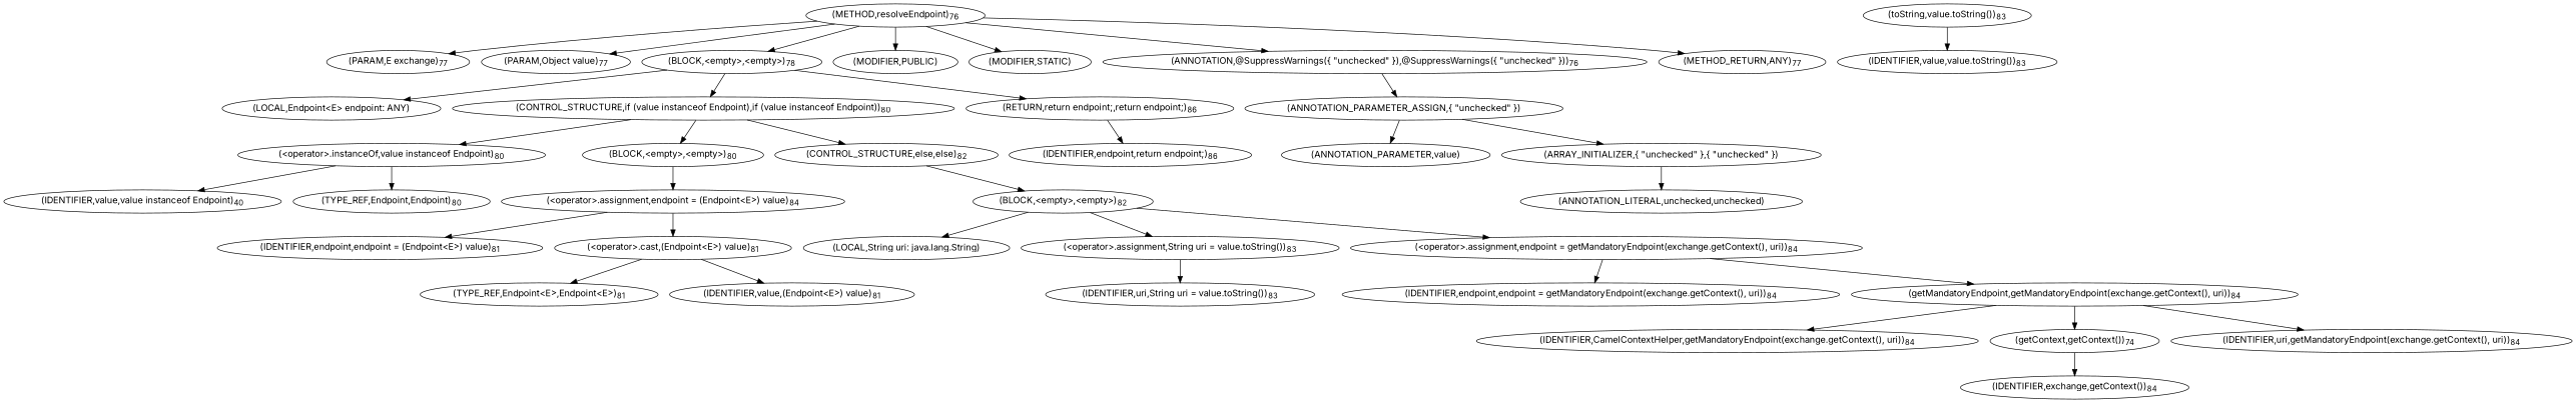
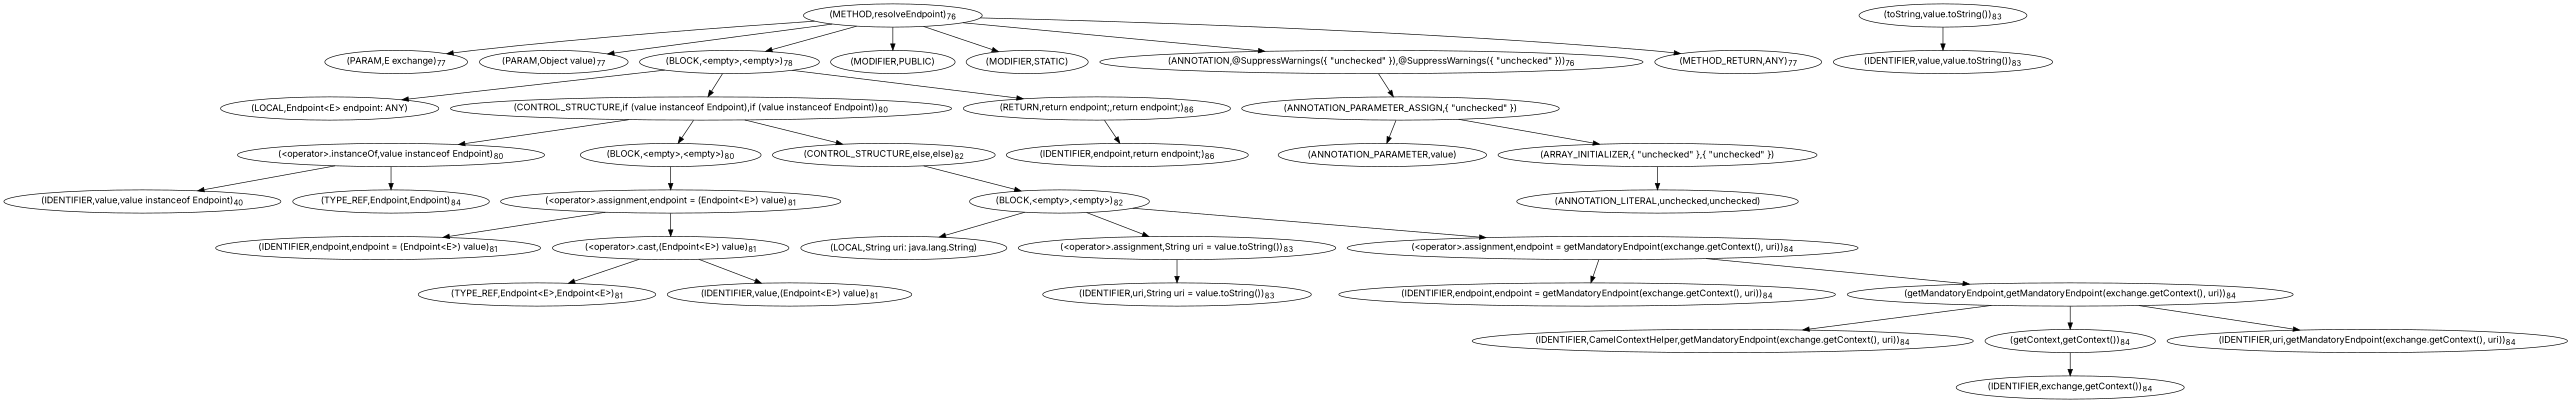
  digraph {
    fontname=Inter
    node [fontname=Inter]
    edge [fontname=Inter]
    n1 [label=<(METHOD,resolveEndpoint)<SUB>76</SUB>>]
    n2 [label=<(PARAM,E exchange)<SUB>77</SUB>>]
    n3 [label=<(PARAM,Object value)<SUB>77</SUB>>]
    n4 [label=<(BLOCK,&lt;empty&gt;,&lt;empty&gt;)<SUB>78</SUB>>]
    n5 [label=<(MODIFIER,PUBLIC)>]
    n6 [label=<(MODIFIER,STATIC)>]
    n7 [label=<(ANNOTATION,@SuppressWarnings({ &quot;unchecked&quot; }),@SuppressWarnings({ &quot;unchecked&quot; }))<SUB>76</SUB>>]
    n8 [label=<(METHOD_RETURN,ANY)<SUB>77</SUB>>]
    n9 [label=<(LOCAL,Endpoint&lt;E&gt; endpoint: ANY)>]
    n10 [label=<(CONTROL_STRUCTURE,if (value instanceof Endpoint),if (value instanceof Endpoint))<SUB>80</SUB>>]
    n11 [label=<(RETURN,return endpoint;,return endpoint;)<SUB>86</SUB>>]
    n12 [label=<(ANNOTATION_PARAMETER_ASSIGN,{ &quot;unchecked&quot; })>]
    n13 [label=<(&lt;operator&gt;.instanceOf,value instanceof Endpoint)<SUB>80</SUB>>]
    n14 [label=<(BLOCK,&lt;empty&gt;,&lt;empty&gt;)<SUB>80</SUB>>]
    n15 [label=<(CONTROL_STRUCTURE,else,else)<SUB>82</SUB>>]
    n16 [label=<(IDENTIFIER,endpoint,return endpoint;)<SUB>86</SUB>>]
    n17 [label=<(IDENTIFIER,value,value instanceof Endpoint)<SUB>40</SUB>>]
-   n18 [label=<(TYPE_REF,Endpoint,Endpoint)<SUB>80</SUB>>]
-   n19 [label=<(&lt;operator&gt;.assignment,endpoint = (Endpoint&lt;E&gt;) value)<SUB>84</SUB>>]
+   n18 [label=<(TYPE_REF,Endpoint,Endpoint)<SUB>84</SUB>>]
+   n19 [label=<(&lt;operator&gt;.assignment,endpoint = (Endpoint&lt;E&gt;) value)<SUB>81</SUB>>]
    n20 [label=<(BLOCK,&lt;empty&gt;,&lt;empty&gt;)<SUB>82</SUB>>]
    n21 [label=<(IDENTIFIER,endpoint,endpoint = (Endpoint&lt;E&gt;) value)<SUB>81</SUB>>]
    n22 [label=<(&lt;operator&gt;.cast,(Endpoint&lt;E&gt;) value)<SUB>81</SUB>>]
    n23 [label=<(TYPE_REF,Endpoint&lt;E&gt;,Endpoint&lt;E&gt;)<SUB>81</SUB>>]
    n24 [label=<(IDENTIFIER,value,(Endpoint&lt;E&gt;) value)<SUB>81</SUB>>]
    n25 [label=<(LOCAL,String uri: java.lang.String)>]
    n26 [label=<(&lt;operator&gt;.assignment,String uri = value.toString())<SUB>83</SUB>>]
    n27 [label=<(&lt;operator&gt;.assignment,endpoint = getMandatoryEndpoint(exchange.getContext(), uri))<SUB>84</SUB>>]
    n28 [label=<(IDENTIFIER,uri,String uri = value.toString())<SUB>83</SUB>>]
    n29 [label=<(IDENTIFIER,endpoint,endpoint = getMandatoryEndpoint(exchange.getContext(), uri))<SUB>84</SUB>>]
    n30 [label=<(getMandatoryEndpoint,getMandatoryEndpoint(exchange.getContext(), uri))<SUB>84</SUB>>]
    n31 [label=<(toString,value.toString())<SUB>83</SUB>>]
    n32 [label=<(IDENTIFIER,value,value.toString())<SUB>83</SUB>>]
    n33 [label=<(IDENTIFIER,CamelContextHelper,getMandatoryEndpoint(exchange.getContext(), uri))<SUB>84</SUB>>]
-   n34 [label=<(getContext,getContext())<SUB>74</SUB>>]
+   n34 [label=<(getContext,getContext())<SUB>84</SUB>>]
    n35 [label=<(IDENTIFIER,uri,getMandatoryEndpoint(exchange.getContext(), uri))<SUB>84</SUB>>]
    n36 [label=<(IDENTIFIER,exchange,getContext())<SUB>84</SUB>>]
    n37 [label=<(ANNOTATION_PARAMETER,value)>]
    n38 [label=<(ARRAY_INITIALIZER,{ &quot;unchecked&quot; },{ &quot;unchecked&quot; })>]
    n39 [label=<(ANNOTATION_LITERAL,unchecked,unchecked)>]
    n1 -> n2
    n1 -> n3
    n1 -> n4
    n1 -> n5
    n1 -> n6
    n1 -> n7
    n1 -> n8
    n4 -> n9
    n4 -> n10
    n4 -> n11
    n7 -> n12
    n10 -> n13
    n10 -> n14
    n10 -> n15
    n11 -> n16
    n12 -> n37
    n12 -> n38
    n13 -> n17
    n13 -> n18
    n14 -> n19
    n15 -> n20
    n19 -> n21
    n19 -> n22
    n20 -> n25
    n20 -> n26
    n20 -> n27
    n22 -> n23
    n22 -> n24
    n26 -> n28
    n27 -> n29
    n27 -> n30
    n30 -> n33
    n30 -> n34
    n30 -> n35
    n31 -> n32
    n34 -> n36
    n38 -> n39
  }
